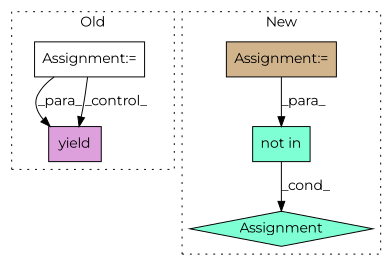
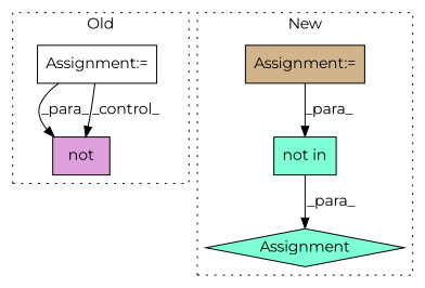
  digraph {
    fontname=Montserrat
    node [a=7 fillcolor=aquamarine fontname=Montserrat shape=box style=filled]
    edge [fontname=Montserrat]
-   n1 [a=112 fillcolor=plum l=7 label=yield s=5445]
+   n1 [a=112 fillcolor=plum l=7 label=not s=5445]
    n2 [fillcolor=white l=36 label="Assignment:=" s=5142]
    n3 [a=108 l=23 label="not in" s=2404]
    n4 [a=25 l="14,2" label=Assignment s="2390,2427" shape=diamond]
    n5 [fillcolor=tan l=1 label="Assignment:=" s=2158]
    subgraph cluster_1 {
      label=Old
      style=dotted
      n1
      n2
    }
    subgraph cluster_2 {
      label=New
      style=dotted
      n3
      n4
      n5
    }
    n2 -> n1 [label=_para_]
    n2 -> n1 [label=_control_]
-   n3 -> n4 [label=_cond_]
+   n3 -> n4 [label=_para_]
    n5 -> n3 [label=_para_]
  }
